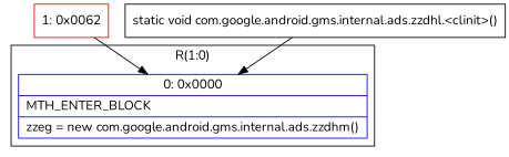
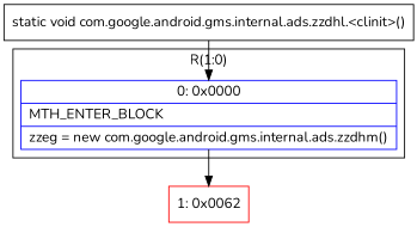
  digraph {
    fontname=Nunito
    node [shape=record fontname=Nunito]
    edge [fontname=Nunito]
    n1 [color=blue label="{0\:\ 0x0000|MTH_ENTER_BLOCK\l|zzeg = new com.google.android.gms.internal.ads.zzdhm()\l}"]
    n2 [color=red label="{1\:\ 0x0062}"]
    n3 [label="{static void com.google.android.gms.internal.ads.zzdhl.\<clinit\>() }"]
    subgraph cluster_1 {
      label="R(1:0)"
      n1
    }
-   n2 -> n1
+   n1 -> n2
    n3 -> n1
  }
